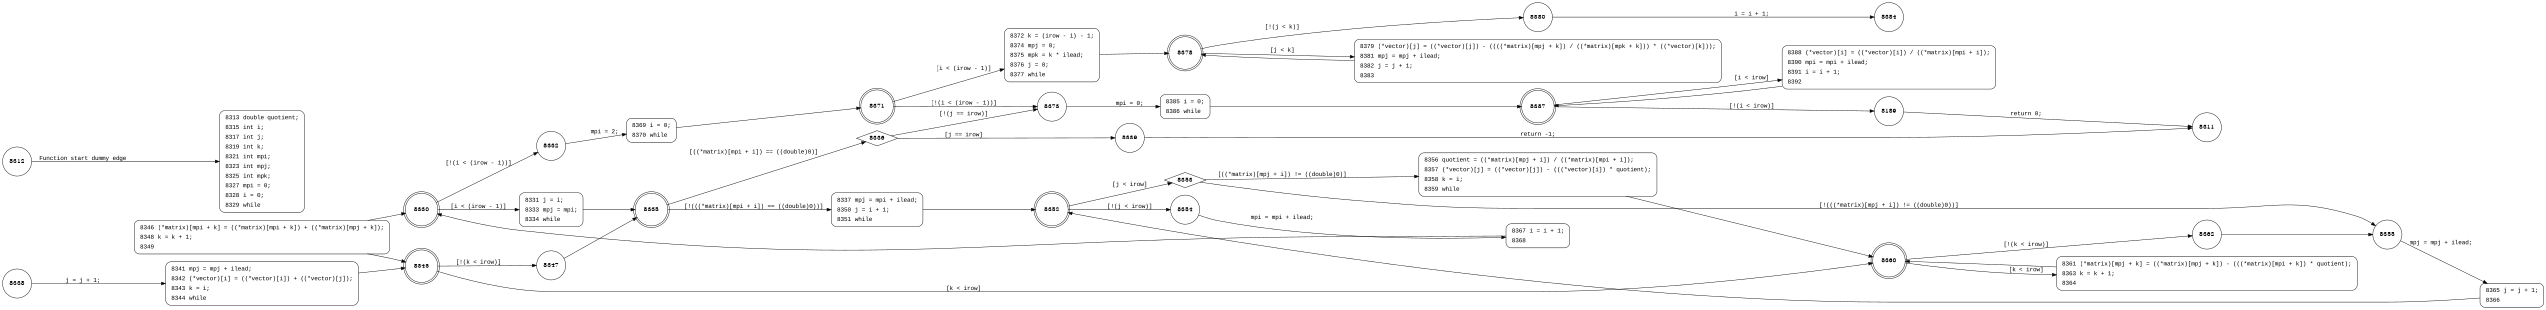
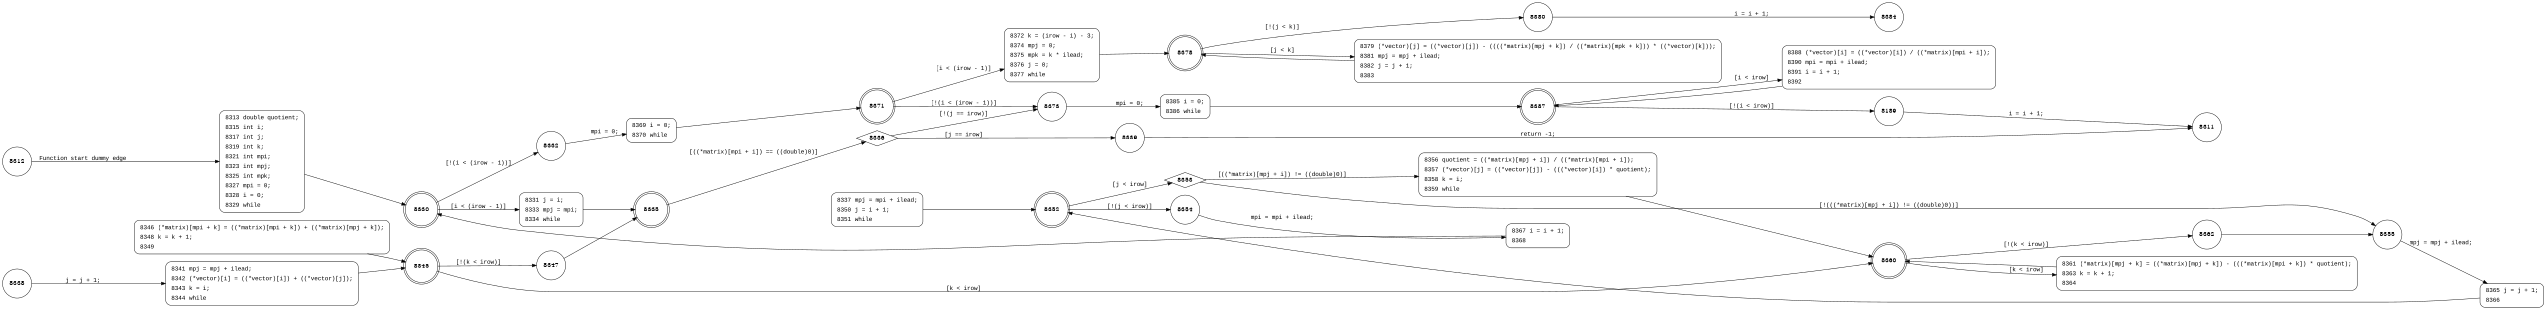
  digraph {
    rankdir=LR
    node [shape=Mrecord]
    edge [fontname="Courier New"]
    8312 [shape=circle]
    n2 [fillcolor=white fontname="Courier New" label=<<table border="0" cellborder="0" cellpadding="3" bgcolor="white"><tr><td align="right">8313</td><td align="left">double quotient;</td></tr><tr><td align="right">8315</td><td align="left">int i;</td></tr><tr><td align="right">8317</td><td align="left">int j;</td></tr><tr><td align="right">8319</td><td align="left">int k;</td></tr><tr><td align="right">8321</td><td align="left">int mpi;</td></tr><tr><td align="right">8323</td><td align="left">int mpj;</td></tr><tr><td align="right">8325</td><td align="left">int mpk;</td></tr><tr><td align="right">8327</td><td align="left">mpi = 0;</td></tr><tr><td align="right">8328</td><td align="left">i = 0;</td></tr><tr><td align="right">8329</td><td align="left">while</td></tr></table>> penwidth=1 style="filled,bold"]
    8330 [shape=doublecircle]
    8332 [shape=circle]
    n5 [fillcolor=white fontname="Courier New" label=<<table border="0" cellborder="0" cellpadding="3" bgcolor="white"><tr><td align="right">8331</td><td align="left">j = i;</td></tr><tr><td align="right">8333</td><td align="left">mpj = mpi;</td></tr><tr><td align="right">8334</td><td align="left">while</td></tr></table>> penwidth=1 style="filled,bold"]
    n6 [fillcolor=white fontname="Courier New" label=<<table border="0" cellborder="0" cellpadding="3" bgcolor="white"><tr><td align="right">8369</td><td align="left">i = 0;</td></tr><tr><td align="right">8370</td><td align="left">while</td></tr></table>> penwidth=1 style="filled,bold"]
    8335 [shape=doublecircle]
    8371 [shape=doublecircle]
    n9 [fillcolor=white fontname="Courier New" label=<<table border="0" cellborder="0" cellpadding="3" bgcolor="white"><tr><td align="right">8337</td><td align="left">mpj = mpi + ilead;</td></tr><tr><td align="right">8350</td><td align="left">j = i + 1;</td></tr><tr><td align="right">8351</td><td align="left">while</td></tr></table>> penwidth=1 style="filled,bold"]
    8336 [shape=diamond]
    8352 [shape=doublecircle]
    8339 [shape=circle]
    8373 [shape=circle]
    8354 [shape=circle]
    8353 [shape=diamond]
    8338 [shape=circle]
    n17 [fillcolor=white fontname="Courier New" label=<<table border="0" cellborder="0" cellpadding="3" bgcolor="white"><tr><td align="right">8341</td><td align="left">mpj = mpj + ilead;</td></tr><tr><td align="right">8342</td><td align="left">(*vector)[i] = ((*vector)[i]) + ((*vector)[j]);</td></tr><tr><td align="right">8343</td><td align="left">k = i;</td></tr><tr><td align="right">8344</td><td align="left">while</td></tr></table>> penwidth=1 style="filled,bold"]
    8311 [shape=circle]
    8345 [shape=doublecircle]
    8347 [shape=circle]
    8360 [shape=doublecircle]
    n22 [fillcolor=white fontname="Courier New" label=<<table border="0" cellborder="0" cellpadding="3" bgcolor="white"><tr><td align="right">8346</td><td align="left">(*matrix)[mpi + k] = ((*matrix)[mpi + k]) + ((*matrix)[mpj + k]);</td></tr><tr><td align="right">8348</td><td align="left">k = k + 1;</td></tr><tr><td align="right">8349</td><td align="left"></td></tr></table>> penwidth=1 style="filled,bold"]
    n23 [fillcolor=white fontname="Courier New" label=<<table border="0" cellborder="0" cellpadding="3" bgcolor="white"><tr><td align="right">8367</td><td align="left">i = i + 1;</td></tr><tr><td align="right">8368</td><td align="left"></td></tr></table>> penwidth=1 style="filled,bold"]
    8355 [shape=circle]
    n25 [fillcolor=white fontname="Courier New" label=<<table border="0" cellborder="0" cellpadding="3" bgcolor="white"><tr><td align="right">8356</td><td align="left">quotient = ((*matrix)[mpj + i]) / ((*matrix)[mpi + i]);</td></tr><tr><td align="right">8357</td><td align="left">(*vector)[j] = ((*vector)[j]) - (((*vector)[i]) * quotient);</td></tr><tr><td align="right">8358</td><td align="left">k = i;</td></tr><tr><td align="right">8359</td><td align="left">while</td></tr></table>> penwidth=1 style="filled,bold"]
    n26 [fillcolor=white fontname="Courier New" label=<<table border="0" cellborder="0" cellpadding="3" bgcolor="white"><tr><td align="right">8365</td><td align="left">j = j + 1;</td></tr><tr><td align="right">8366</td><td align="left"></td></tr></table>> penwidth=1 style="filled,bold"]
    8362 [shape=circle]
    n28 [fillcolor=white fontname="Courier New" label=<<table border="0" cellborder="0" cellpadding="3" bgcolor="white"><tr><td align="right">8361</td><td align="left">(*matrix)[mpj + k] = ((*matrix)[mpj + k]) - (((*matrix)[mpi + k]) * quotient);</td></tr><tr><td align="right">8363</td><td align="left">k = k + 1;</td></tr><tr><td align="right">8364</td><td align="left"></td></tr></table>> penwidth=1 style="filled,bold"]
-   n29 [fillcolor=white fontname="Courier New" label=<<table border="0" cellborder="0" cellpadding="3" bgcolor="white"><tr><td align="right">8372</td><td align="left">k = (irow - i) - 1;</td></tr><tr><td align="right">8374</td><td align="left">mpj = 0;</td></tr><tr><td align="right">8375</td><td align="left">mpk = k * ilead;</td></tr><tr><td align="right">8376</td><td align="left">j = 0;</td></tr><tr><td align="right">8377</td><td align="left">while</td></tr></table>> penwidth=1 style="filled,bold"]
+   n29 [fillcolor=white fontname="Courier New" label=<<table border="0" cellborder="0" cellpadding="3" bgcolor="white"><tr><td align="right">8372</td><td align="left">k = (irow - i) - 3;</td></tr><tr><td align="right">8374</td><td align="left">mpj = 0;</td></tr><tr><td align="right">8375</td><td align="left">mpk = k * ilead;</td></tr><tr><td align="right">8376</td><td align="left">j = 0;</td></tr><tr><td align="right">8377</td><td align="left">while</td></tr></table>> penwidth=1 style="filled,bold"]
    n30 [fillcolor=white fontname="Courier New" label=<<table border="0" cellborder="0" cellpadding="3" bgcolor="white"><tr><td align="right">8385</td><td align="left">i = 0;</td></tr><tr><td align="right">8386</td><td align="left">while</td></tr></table>> penwidth=1 style="filled,bold"]
    8378 [shape=doublecircle]
    8387 [shape=doublecircle]
    8380 [shape=circle]
    n34 [fillcolor=white fontname="Courier New" label=<<table border="0" cellborder="0" cellpadding="3" bgcolor="white"><tr><td align="right">8379</td><td align="left">(*vector)[j] = ((*vector)[j]) - ((((*matrix)[mpj + k]) / ((*matrix)[mpk + k])) * ((*vector)[k]));</td></tr><tr><td align="right">8381</td><td align="left">mpj = mpj + ilead;</td></tr><tr><td align="right">8382</td><td align="left">j = j + 1;</td></tr><tr><td align="right">8383</td><td align="left"></td></tr></table>> penwidth=1 style="filled,bold"]
    8384 [shape=circle]
    n36 [label=8189 shape=circle]
    n37 [fillcolor=white fontname="Courier New" label=<<table border="0" cellborder="0" cellpadding="3" bgcolor="white"><tr><td align="right">8388</td><td align="left">(*vector)[i] = ((*vector)[i]) / ((*matrix)[mpi + i]);</td></tr><tr><td align="right">8390</td><td align="left">mpi = mpi + ilead;</td></tr><tr><td align="right">8391</td><td align="left">i = i + 1;</td></tr><tr><td align="right">8392</td><td align="left"></td></tr></table>> penwidth=1 style="filled,bold"]
    8312 -> n2 [label="Function start dummy edge"]
-   n22 -> 8330 [fontname=""]
+   n2 -> 8330 [fontname=""]
    8330 -> 8332 [label="[!(i < (irow - 1))]"]
    8330 -> n5 [label="[i < (irow - 1)]"]
-   8332 -> n6 [label="mpi = 2;"]
+   8332 -> n6 [label="mpi = 0;"]
    n5 -> 8335 [fontname=""]
    n6 -> 8371 [fontname=""]
-   8335 -> n9 [label="[!(((*matrix)[mpi + i]) == ((double)0))]"]
    8335 -> 8336 [label="[((*matrix)[mpi + i]) == ((double)0)]"]
    8371 -> 8373 [label="[!(i < (irow - 1))]"]
    8371 -> n29 [label="[i < (irow - 1)]"]
    n9 -> 8352 [fontname=""]
    8336 -> 8339 [label="[j == irow]"]
    8336 -> 8373 [label="[!(j == irow)]"]
    8352 -> 8354 [label="[!(j < irow)]"]
    8352 -> 8353 [label="[j < irow]"]
    8339 -> 8311 [label="return -1;"]
    8373 -> n30 [label="mpi = 0;"]
    8354 -> n23 [label="mpi = mpi + ilead;"]
    8353 -> 8355 [label="[!(((*matrix)[mpj + i]) != ((double)0))]"]
    8353 -> n25 [label="[((*matrix)[mpj + i]) != ((double)0)]"]
    8338 -> n17 [label="j = j + 1;"]
    n17 -> 8345 [fontname=""]
    8345 -> 8347 [label="[!(k < irow)]"]
    8345 -> 8360 [label="[k < irow]"]
    8347 -> 8335
    8360 -> 8362 [label="[!(k < irow)]"]
    8360 -> n28 [label="[k < irow]"]
    n22 -> 8345 [fontname=""]
    n23 -> 8330 [fontname=""]
    8355 -> n26 [label="mpj = mpj + ilead;"]
    n25 -> 8360 [fontname=""]
    n26 -> 8352 [fontname=""]
    8362 -> 8355
    n28 -> 8360 [fontname=""]
    n29 -> 8378 [fontname=""]
    n30 -> 8387 [fontname=""]
    8378 -> 8380 [label="[!(j < k)]"]
    8378 -> n34 [label="[j < k]"]
    8387 -> n36 [label="[!(i < irow)]"]
    8387 -> n37 [label="[i < irow]"]
    8380 -> 8384 [label="i = i + 1;"]
    n34 -> 8378 [fontname=""]
-   n36 -> 8311 [label="return 0;"]
+   n36 -> 8311 [label="i = i + 1;"]
    n37 -> 8387 [fontname=""]
  }
